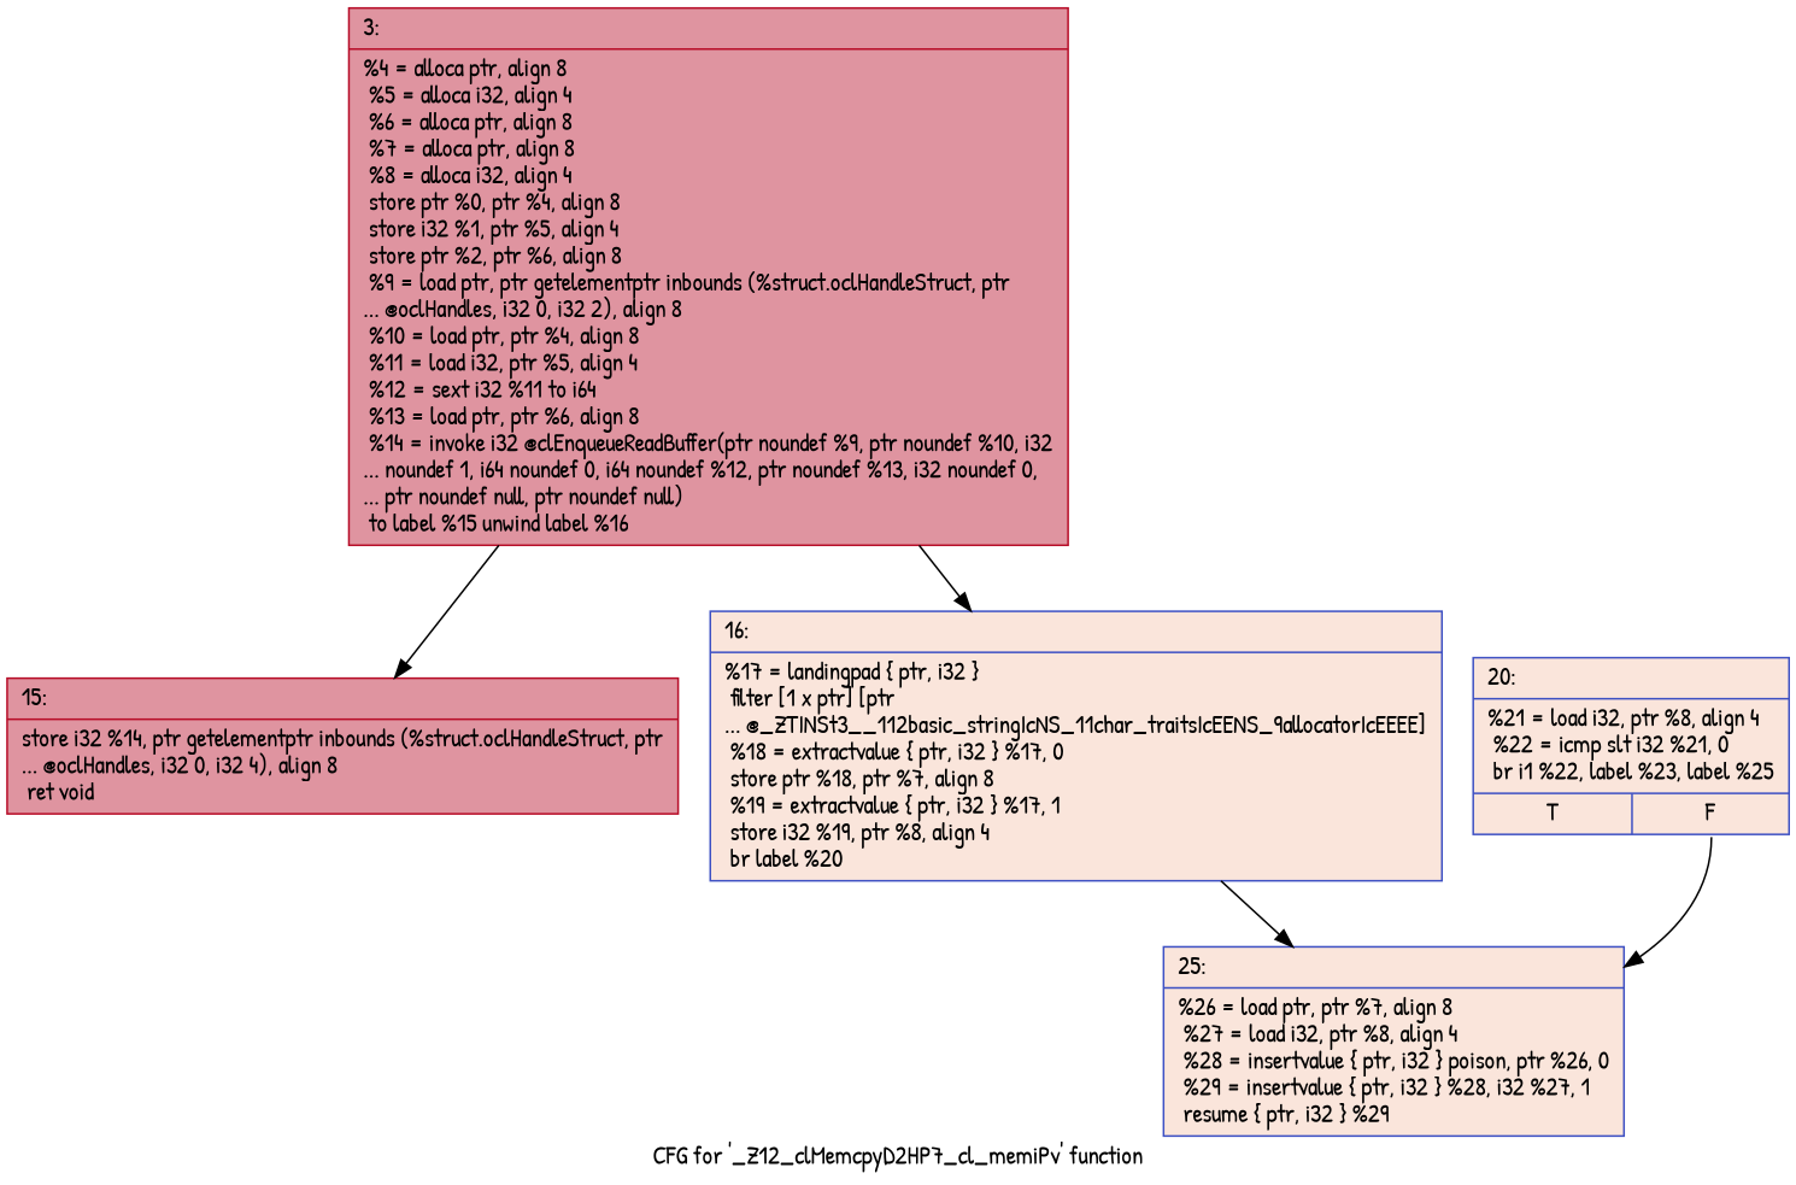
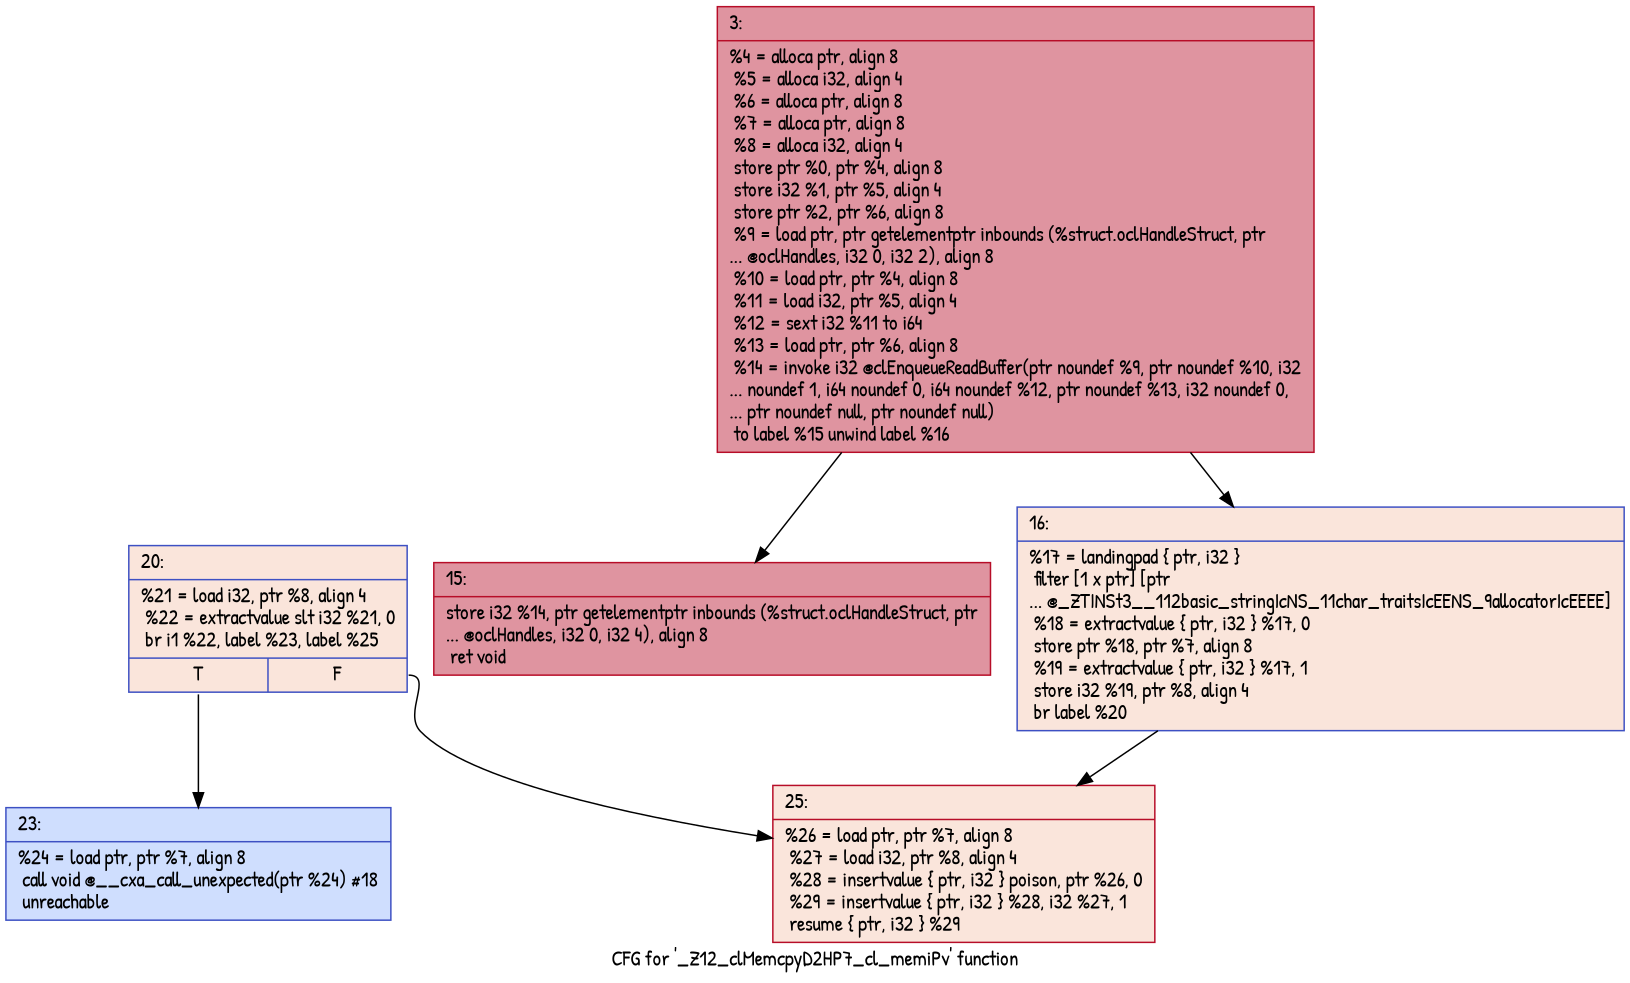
  digraph {
    fontname="Patrick Hand"
    label="CFG for '_Z12_clMemcpyD2HP7_cl_memiPv' function"
    node [color="#3d50c3ff" fillcolor="#f4c5ad70" fontname="Patrick Hand" shape=record style=filled]
    edge [fontname="Patrick Hand"]
    n1 [color="#b70d28ff" fillcolor="#b70d2870" label="{3:\l|  %4 = alloca ptr, align 8\l  %5 = alloca i32, align 4\l  %6 = alloca ptr, align 8\l  %7 = alloca ptr, align 8\l  %8 = alloca i32, align 4\l  store ptr %0, ptr %4, align 8\l  store i32 %1, ptr %5, align 4\l  store ptr %2, ptr %6, align 8\l  %9 = load ptr, ptr getelementptr inbounds (%struct.oclHandleStruct, ptr\l... @oclHandles, i32 0, i32 2), align 8\l  %10 = load ptr, ptr %4, align 8\l  %11 = load i32, ptr %5, align 4\l  %12 = sext i32 %11 to i64\l  %13 = load ptr, ptr %6, align 8\l  %14 = invoke i32 @clEnqueueReadBuffer(ptr noundef %9, ptr noundef %10, i32\l... noundef 1, i64 noundef 0, i64 noundef %12, ptr noundef %13, i32 noundef 0,\l... ptr noundef null, ptr noundef null)\l          to label %15 unwind label %16\l}"]
    n2 [color="#b70d28ff" fillcolor="#b70d2870" label="{15:\l|  store i32 %14, ptr getelementptr inbounds (%struct.oclHandleStruct, ptr\l... @oclHandles, i32 0, i32 4), align 8\l  ret void\l}"]
    n3 [label="{16:\l|  %17 = landingpad \{ ptr, i32 \}\l          filter [1 x ptr] [ptr\l... @_ZTINSt3__112basic_stringIcNS_11char_traitsIcEENS_9allocatorIcEEEE]\l  %18 = extractvalue \{ ptr, i32 \} %17, 0\l  store ptr %18, ptr %7, align 8\l  %19 = extractvalue \{ ptr, i32 \} %17, 1\l  store i32 %19, ptr %8, align 4\l  br label %20\l}"]
-   n4 [label="{25:\l|  %26 = load ptr, ptr %7, align 8\l  %27 = load i32, ptr %8, align 4\l  %28 = insertvalue \{ ptr, i32 \} poison, ptr %26, 0\l  %29 = insertvalue \{ ptr, i32 \} %28, i32 %27, 1\l  resume \{ ptr, i32 \} %29\l}"]
-   n5 [label="{20:\l|  %21 = load i32, ptr %8, align 4\l  %22 = icmp slt i32 %21, 0\l  br i1 %22, label %23, label %25\l|{<s0>T|<s1>F}}"]
+   n4 [color="#b70d28ff" label="{25:\l|  %26 = load ptr, ptr %7, align 8\l  %27 = load i32, ptr %8, align 4\l  %28 = insertvalue \{ ptr, i32 \} poison, ptr %26, 0\l  %29 = insertvalue \{ ptr, i32 \} %28, i32 %27, 1\l  resume \{ ptr, i32 \} %29\l}"]
+   n5 [label="{20:\l|  %21 = load i32, ptr %8, align 4\l  %22 = extractvalue slt i32 %21, 0\l  br i1 %22, label %23, label %25\l|{<s0>T|<s1>F}}"]
+   n6 [fillcolor="#93b5fe70" label="{23:\l|  %24 = load ptr, ptr %7, align 8\l  call void @__cxa_call_unexpected(ptr %24) #18\l  unreachable\l}"]
    n1 -> n2
    n1 -> n3
    n3 -> n4
    n5 -> n4 [tailport=s1]
+   n5 -> n6 [tailport=s0]
  }
